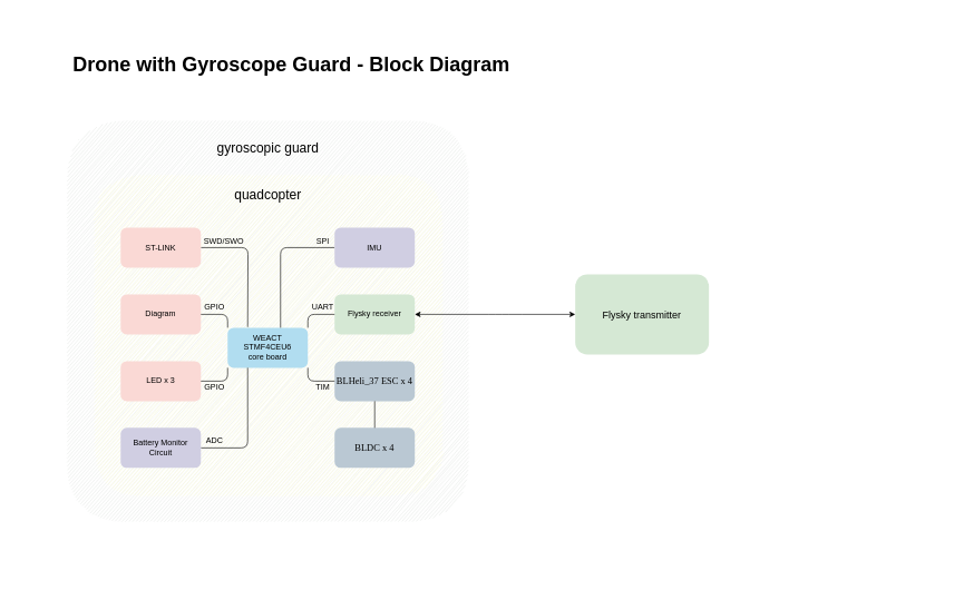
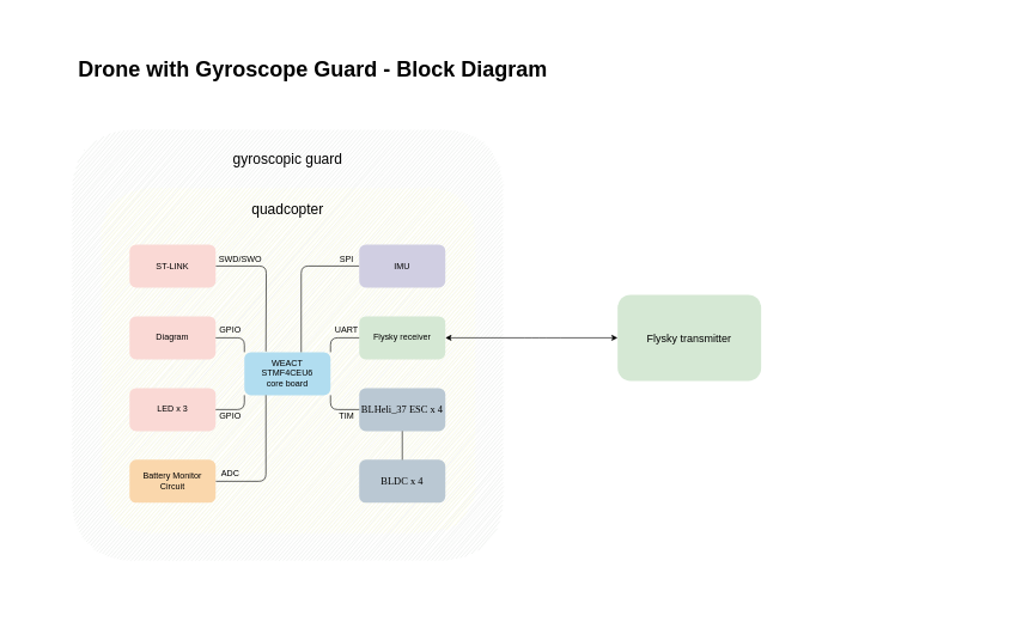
  <mxCell id="0" />
  <mxCell id="1" parent="0" />
  <mxCell id="2" value="" style="rounded=1;whiteSpace=wrap;html=1;fontFamily=Helvetica;fontColor=#FFF4C3;fillColor=#E3E8E4;strokeColor=none;sketch=1;" parent="1" vertex="1"><mxGeometry x="100" y="180" width="600" height="600" as="geometry" /></mxCell>
  <mxCell id="3" value="&lt;font style=&quot;font-size: 30px&quot;&gt;Drone with Gyroscope Guard - Block Diagram&lt;/font&gt;" style="text;html=1;align=center;verticalAlign=middle;resizable=0;points=[];autosize=1;fontSize=20;fontStyle=1" parent="1" vertex="1"><mxGeometry x="100" y="80" width="670" height="30" as="geometry" /></mxCell>
  <mxCell id="4" value="" style="endArrow=none;html=1;fontFamily=Helvetica;fontColor=#FFF4C3;strokeColor=#FFFFFF;" parent="1" edge="1"><mxGeometry width="50" height="50" relative="1" as="geometry"><mxPoint y="860" as="sourcePoint" x="20" /><mxPoint x="1420" y="860" as="targetPoint" /></mxGeometry></mxCell>
  <mxCell id="5" value="" style="endArrow=none;html=1;fontFamily=Helvetica;fontColor=#FFF4C3;strokeColor=#FFFFFF;" parent="1" edge="1"><mxGeometry width="50" height="50" relative="1" as="geometry"><mxPoint x="1419" as="sourcePoint" y="20" /><mxPoint x="1419" y="860.857" as="targetPoint" /></mxGeometry></mxCell>
  <mxCell id="6" value="&lt;font color=&quot;#000000&quot;&gt;&lt;font style=&quot;font-size: 20px&quot;&gt;gyroscopic guard&lt;/font&gt;&lt;br&gt;&lt;/font&gt;" style="text;html=1;align=center;verticalAlign=middle;resizable=0;points=[];autosize=1;fontFamily=Helvetica;fontColor=#FFF4C3;" parent="1" vertex="1"><mxGeometry x="315" y="210" width="170" height="20" as="geometry" /></mxCell>
  <mxCell id="7" value="" style="group" parent="1" vertex="1" connectable="0"><mxGeometry x="180" y="340" width="560" height="480" as="geometry" /></mxCell>
  <mxCell id="8" value="" style="group;rounded=1;sketch=1;" parent="7" vertex="1" connectable="0"><mxGeometry x="-40" y="-80" width="600" height="560" as="geometry" /></mxCell>
  <mxCell id="9" value="" style="rounded=1;whiteSpace=wrap;html=1;fillColor=#FFFDDE;strokeColor=none;sketch=1;" parent="8" vertex="1"><mxGeometry width="520" height="480" as="geometry" /></mxCell>
  <mxCell id="10" value="&lt;font style=&quot;font-size: 20px&quot;&gt;quadcopter&lt;/font&gt;" style="text;html=1;align=center;verticalAlign=middle;resizable=0;points=[];autosize=1;fontFamily=Helvetica;" parent="8" vertex="1"><mxGeometry x="200" y="20" width="120" height="20" as="geometry" /></mxCell>
  <mxCell id="11" value="WEACT&lt;br&gt;STMF4CEU6 &lt;br&gt;core board" style="rounded=1;whiteSpace=wrap;html=1;fillColor=#b1ddf0;strokeColor=none;" parent="7" vertex="1"><mxGeometry x="160" y="150" width="120" height="60" as="geometry" /></mxCell>
  <mxCell id="12" value="Diagram" style="rounded=1;whiteSpace=wrap;html=1;fillColor=#fad9d5;strokeColor=none;" parent="7" vertex="1"><mxGeometry y="100" width="120" height="60" as="geometry" /></mxCell>
  <mxCell id="13" style="edgeStyle=orthogonalEdgeStyle;rounded=1;jumpSize=6;orthogonalLoop=1;jettySize=auto;html=1;exitX=0;exitY=0;exitDx=0;exitDy=0;entryX=1;entryY=0.5;entryDx=0;entryDy=0;startArrow=none;startFill=0;endArrow=none;endFill=0;strokeColor=#000000;fontFamily=Helvetica;fontColor=#FFF4C3;" parent="7" source="11" target="12" edge="1"><mxGeometry relative="1" as="geometry" /></mxCell>
  <mxCell id="14" style="edgeStyle=orthogonalEdgeStyle;rounded=1;orthogonalLoop=1;jettySize=auto;html=1;startArrow=none;startFill=0;endArrow=none;endFill=0;" parent="7" source="15" edge="1"><mxGeometry y="1" as="geometry"><mxPoint x="190" y="149" as="targetPoint" /></mxGeometry></mxCell>
  <mxCell id="15" value="ST-LINK" style="rounded=1;whiteSpace=wrap;html=1;fillColor=#fad9d5;strokeColor=none;" parent="7" vertex="1"><mxGeometry width="120" height="60" as="geometry" /></mxCell>
  <mxCell id="16" value="LED x 3" style="rounded=1;whiteSpace=wrap;html=1;fillColor=#fad9d5;strokeColor=none;" parent="7" vertex="1"><mxGeometry y="200" width="120" height="60" as="geometry" /></mxCell>
  <mxCell id="17" style="edgeStyle=orthogonalEdgeStyle;rounded=1;jumpSize=6;orthogonalLoop=1;jettySize=auto;html=1;exitX=0;exitY=1;exitDx=0;exitDy=0;entryX=1;entryY=0.5;entryDx=0;entryDy=0;startArrow=none;startFill=0;endArrow=none;endFill=0;strokeColor=#000000;fontFamily=Helvetica;fontColor=#FFF4C3;" parent="7" source="11" target="16" edge="1"><mxGeometry relative="1" as="geometry" /></mxCell>
  <mxCell id="18" style="edgeStyle=orthogonalEdgeStyle;rounded=1;orthogonalLoop=1;jettySize=auto;html=1;entryX=0.66;entryY=0;entryDx=0;entryDy=0;entryPerimeter=0;startArrow=none;startFill=0;endArrow=none;endFill=0;" parent="7" source="19" target="11" edge="1"><mxGeometry y="1" as="geometry" /></mxCell>
  <mxCell id="19" value="IMU" style="rounded=1;whiteSpace=wrap;html=1;fillColor=#d0cee2;strokeColor=none;" parent="7" vertex="1"><mxGeometry x="320" width="120" height="60" as="geometry" /></mxCell>
  <mxCell id="20" value="Flysky receiver" style="rounded=1;whiteSpace=wrap;html=1;fillColor=#d5e8d4;strokeColor=none;" parent="7" vertex="1"><mxGeometry x="320" y="100" width="120" height="60" as="geometry" /></mxCell>
  <mxCell id="21" style="edgeStyle=orthogonalEdgeStyle;rounded=1;jumpSize=6;orthogonalLoop=1;jettySize=auto;html=1;exitX=1;exitY=0;exitDx=0;exitDy=0;entryX=0;entryY=0.5;entryDx=0;entryDy=0;startArrow=none;startFill=0;endArrow=none;endFill=0;strokeColor=#000000;fontFamily=Helvetica;fontColor=#FFF4C3;" parent="7" source="11" target="20" edge="1"><mxGeometry relative="1" as="geometry" /></mxCell>
  <mxCell id="22" style="edgeStyle=orthogonalEdgeStyle;rounded=1;orthogonalLoop=1;jettySize=auto;html=1;entryX=0.25;entryY=1;entryDx=0;entryDy=0;endArrow=none;endFill=0;" parent="7" source="23" target="11" edge="1"><mxGeometry y="1" as="geometry" /></mxCell>
- <mxCell id="23" value="Battery Monitor Circuit" style="rounded=1;whiteSpace=wrap;html=1;fillColor=#d0cee2;strokeColor=none;" parent="7" vertex="1"><mxGeometry y="300" width="120" height="60" as="geometry" /></mxCell>
+ <mxCell id="23" value="Battery Monitor Circuit" style="rounded=1;whiteSpace=wrap;html=1;fillColor=#fad7ac;strokeColor=none;" parent="7" vertex="1"><mxGeometry y="300" width="120" height="60" as="geometry" /></mxCell>
  <mxCell id="24" value="GPIO" style="text;html=1;align=center;verticalAlign=middle;resizable=0;points=[];autosize=1;" parent="7" vertex="1"><mxGeometry x="115" y="110" width="50" height="20" as="geometry" /></mxCell>
  <mxCell id="25" value="GPIO" style="text;html=1;align=center;verticalAlign=middle;resizable=0;points=[];autosize=1;" parent="7" vertex="1"><mxGeometry x="115" y="230" width="50" height="20" as="geometry" /></mxCell>
  <mxCell id="26" value="SPI" style="text;html=1;align=center;verticalAlign=middle;resizable=0;points=[];autosize=1;" parent="7" vertex="1"><mxGeometry x="287" y="10" width="30" height="20" as="geometry" /></mxCell>
  <mxCell id="27" value="UART" style="text;html=1;align=center;verticalAlign=middle;resizable=0;points=[];autosize=1;" parent="7" vertex="1"><mxGeometry x="277" y="110" width="50" height="20" as="geometry" /></mxCell>
  <mxCell id="28" value="TIM" style="text;html=1;align=center;verticalAlign=middle;resizable=0;points=[];autosize=1;" parent="7" vertex="1"><mxGeometry x="282" y="230" width="40" height="20" as="geometry" /></mxCell>
  <mxCell id="29" value="ADC" style="text;html=1;align=center;verticalAlign=middle;resizable=0;points=[];autosize=1;" parent="7" vertex="1"><mxGeometry x="120" y="310" width="40" height="20" as="geometry" /></mxCell>
  <mxCell id="30" value="SWD/SWO" style="text;html=1;align=center;verticalAlign=middle;resizable=0;points=[];autosize=1;" parent="7" vertex="1"><mxGeometry x="114" y="10" width="80" height="20" as="geometry" /></mxCell>
  <mxCell id="31" value="&lt;span style=&quot;font-family: &amp;#34;nanum gothic&amp;#34; ; font-size: 14.062px&quot;&gt;BLHeli_37 ESC x 4&lt;/span&gt;" style="rounded=1;whiteSpace=wrap;html=1;fillColor=#bac8d3;strokeColor=none;" parent="7" vertex="1"><mxGeometry x="320" y="200" width="120" height="60" as="geometry" /></mxCell>
  <mxCell id="32" style="edgeStyle=orthogonalEdgeStyle;rounded=1;jumpSize=6;orthogonalLoop=1;jettySize=auto;html=1;exitX=1;exitY=1;exitDx=0;exitDy=0;entryX=0;entryY=0.5;entryDx=0;entryDy=0;startArrow=none;startFill=0;endArrow=none;endFill=0;strokeColor=#000000;fontFamily=Helvetica;fontColor=#FFF4C3;" parent="7" source="11" target="31" edge="1"><mxGeometry relative="1" as="geometry" /></mxCell>
  <mxCell id="33" value="&lt;font face=&quot;nanum gothic&quot;&gt;&lt;span style=&quot;font-size: 14.062px&quot;&gt;BLDC x 4&lt;/span&gt;&lt;/font&gt;" style="rounded=1;whiteSpace=wrap;html=1;fillColor=#bac8d3;strokeColor=none;" parent="7" vertex="1"><mxGeometry x="320" y="300" width="120" height="60" as="geometry" /></mxCell>
  <mxCell id="34" style="edgeStyle=orthogonalEdgeStyle;rounded=1;jumpSize=6;orthogonalLoop=1;jettySize=auto;html=1;entryX=0.5;entryY=0;entryDx=0;entryDy=0;startArrow=none;startFill=0;endArrow=none;endFill=0;strokeColor=#000000;fontFamily=Helvetica;fontColor=#FFF4C3;" parent="7" source="31" target="33" edge="1"><mxGeometry relative="1" as="geometry" /></mxCell>
  <mxCell id="35" value="" style="endArrow=classic;startArrow=classic;html=1;fontFamily=Helvetica;fontColor=#FFF4C3;exitX=1;exitY=0.5;exitDx=0;exitDy=0;" parent="1" source="20" edge="1"><mxGeometry width="50" height="50" relative="1" as="geometry"><mxPoint x="740" y="470" as="sourcePoint" /><mxPoint x="860" y="470" as="targetPoint" /><Array as="points"><mxPoint x="740" y="470" /><mxPoint x="770" y="470" /><mxPoint x="860" y="470" /></Array></mxGeometry></mxCell>
  <mxCell id="36" value="&lt;font style=&quot;font-size: 15px&quot;&gt;Flysky transmitter&lt;/font&gt;" style="rounded=1;whiteSpace=wrap;html=1;fillColor=#d5e8d4;strokeColor=none;" vertex="1" parent="1"><mxGeometry x="860" y="410" width="200" height="120" as="geometry" /></mxCell>
